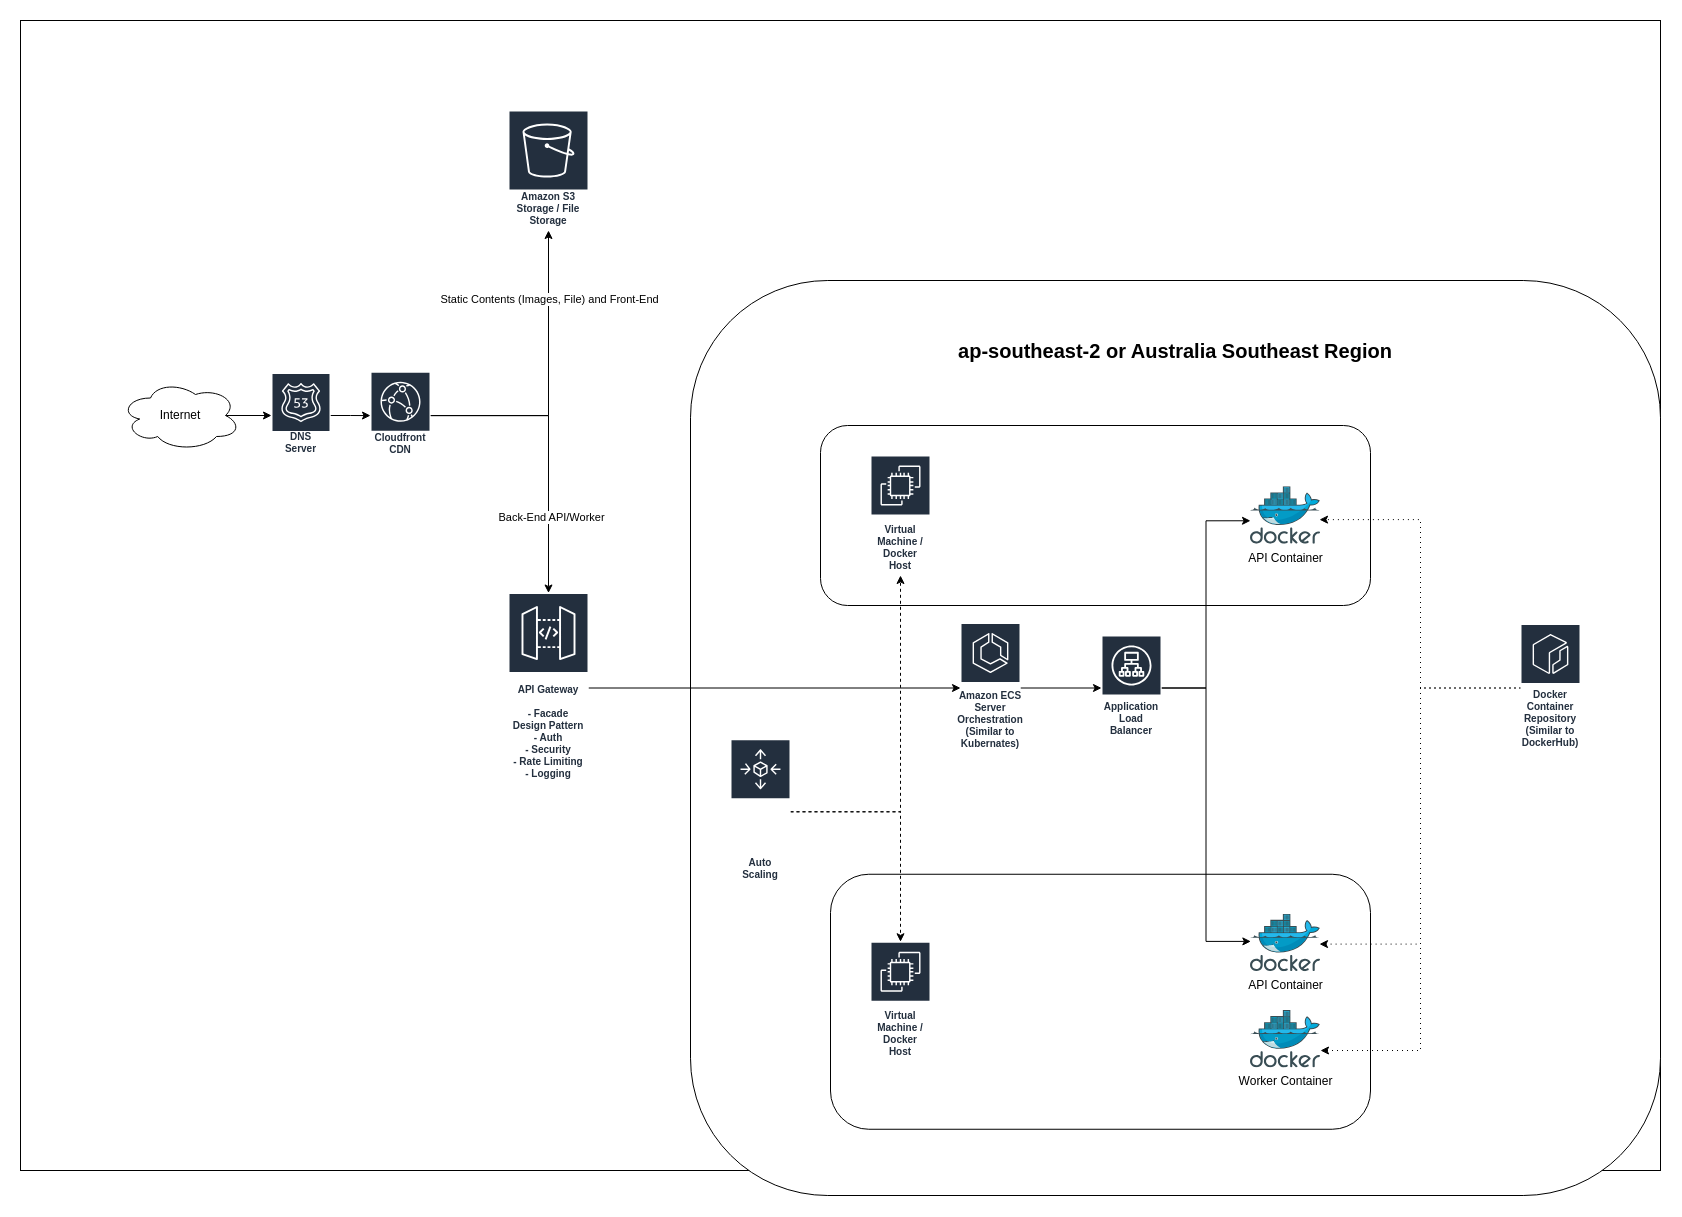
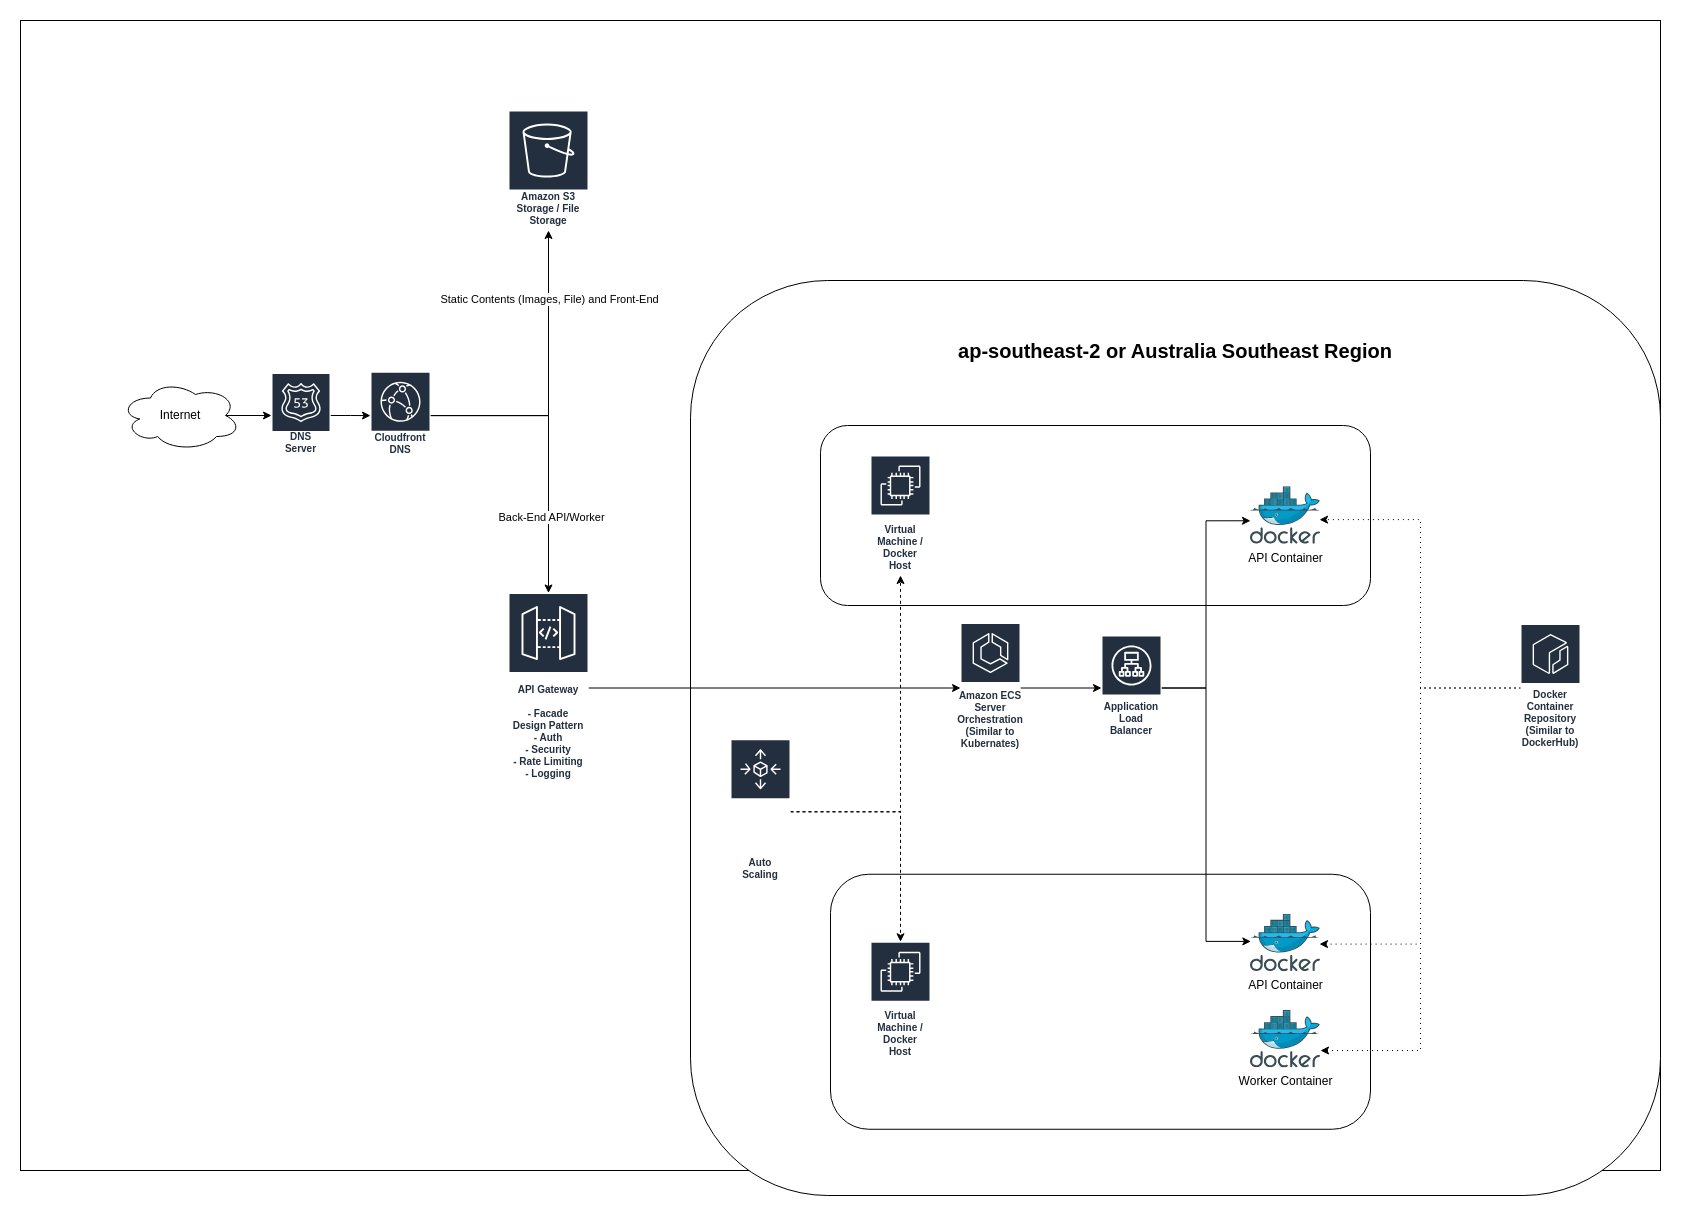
  <mxCell id="0" />
  <mxCell id="1" parent="0" />
  <mxCell id="2" value="" style="rounded=0;whiteSpace=wrap;html=1;fontSize=20;" parent="1" vertex="1"><mxGeometry x="20" y="20" width="1640" height="1150" as="geometry" /></mxCell>
  <mxCell id="3" value="" style="rounded=1;whiteSpace=wrap;html=1;" parent="1" vertex="1"><mxGeometry x="690" y="280" width="970" height="915" as="geometry" /></mxCell>
  <mxCell id="4" value="" style="rounded=1;whiteSpace=wrap;html=1;" parent="1" vertex="1"><mxGeometry x="830" y="873.75" width="540" height="255" as="geometry" /></mxCell>
  <mxCell id="5" value="" style="rounded=1;whiteSpace=wrap;html=1;" parent="1" vertex="1"><mxGeometry x="820" y="425" width="550" height="180" as="geometry" /></mxCell>
  <mxCell id="6" style="edgeStyle=orthogonalEdgeStyle;rounded=0;orthogonalLoop=1;jettySize=auto;html=1;exitX=0.875;exitY=0.5;exitDx=0;exitDy=0;exitPerimeter=0;" parent="1" source="7" target="27" edge="1"><mxGeometry relative="1" as="geometry" /></mxCell>
  <mxCell id="7" value="Internet" style="ellipse;shape=cloud;whiteSpace=wrap;html=1;" parent="1" vertex="1"><mxGeometry x="120" y="380" width="120" height="70" as="geometry" /></mxCell>
  <mxCell id="8" style="edgeStyle=orthogonalEdgeStyle;rounded=0;orthogonalLoop=1;jettySize=auto;html=1;" parent="1" source="12" target="15" edge="1"><mxGeometry relative="1" as="geometry" /></mxCell>
  <mxCell id="9" value="Static Contents (Images, File) and Front-End" style="edgeLabel;html=1;align=center;verticalAlign=middle;resizable=0;points=[];" parent="8" vertex="1" connectable="0"><mxGeometry x="0.552" relative="1" as="geometry"><mxPoint as="offset" /></mxGeometry></mxCell>
  <mxCell id="10" style="edgeStyle=orthogonalEdgeStyle;rounded=0;orthogonalLoop=1;jettySize=auto;html=1;" parent="1" source="12" target="14" edge="1"><mxGeometry relative="1" as="geometry" /></mxCell>
  <mxCell id="11" value="Back-End API/Worker" style="edgeLabel;html=1;align=center;verticalAlign=middle;resizable=0;points=[];" parent="10" vertex="1" connectable="0"><mxGeometry x="0.482" y="2" relative="1" as="geometry"><mxPoint as="offset" /></mxGeometry></mxCell>
- <mxCell id="12" value="Cloudfront CDN" style="outlineConnect=0;fontColor=#232F3E;gradientColor=none;strokeColor=#ffffff;fillColor=#232F3E;dashed=0;verticalLabelPosition=middle;verticalAlign=bottom;align=center;html=1;whiteSpace=wrap;fontSize=10;fontStyle=1;spacing=3;shape=mxgraph.aws4.productIcon;prIcon=mxgraph.aws4.cloudfront;" parent="1" vertex="1"><mxGeometry x="370" y="371.25" width="60" height="87.5" as="geometry" /></mxCell>
+ <mxCell id="12" value="Cloudfront DNS" style="outlineConnect=0;fontColor=#232F3E;gradientColor=none;strokeColor=#ffffff;fillColor=#232F3E;dashed=0;verticalLabelPosition=middle;verticalAlign=bottom;align=center;html=1;whiteSpace=wrap;fontSize=10;fontStyle=1;spacing=3;shape=mxgraph.aws4.productIcon;prIcon=mxgraph.aws4.cloudfront;" parent="1" vertex="1"><mxGeometry x="370" y="371.25" width="60" height="87.5" as="geometry" /></mxCell>
  <mxCell id="13" style="edgeStyle=orthogonalEdgeStyle;rounded=0;orthogonalLoop=1;jettySize=auto;html=1;strokeColor=#000000;strokeWidth=1;" parent="1" source="14" target="24" edge="1"><mxGeometry relative="1" as="geometry" /></mxCell>
  <mxCell id="14" value="API Gateway&lt;br&gt;&lt;br&gt;- Facade Design Pattern&lt;br&gt;- Auth&lt;br&gt;- Security&lt;br&gt;- Rate Limiting&lt;br&gt;- Logging" style="outlineConnect=0;fontColor=#232F3E;gradientColor=none;strokeColor=#ffffff;fillColor=#232F3E;dashed=0;verticalLabelPosition=middle;verticalAlign=bottom;align=center;html=1;whiteSpace=wrap;fontSize=10;fontStyle=1;spacing=3;shape=mxgraph.aws4.productIcon;prIcon=mxgraph.aws4.api_gateway;" parent="1" vertex="1"><mxGeometry x="508" y="592.5" width="80" height="190" as="geometry" /></mxCell>
  <mxCell id="15" value="Amazon S3 Storage / File Storage" style="outlineConnect=0;fontColor=#232F3E;gradientColor=none;strokeColor=#ffffff;fillColor=#232F3E;dashed=0;verticalLabelPosition=middle;verticalAlign=bottom;align=center;html=1;whiteSpace=wrap;fontSize=10;fontStyle=1;spacing=3;shape=mxgraph.aws4.productIcon;prIcon=mxgraph.aws4.s3;" parent="1" vertex="1"><mxGeometry x="508" y="110" width="80" height="120" as="geometry" /></mxCell>
  <mxCell id="16" style="edgeStyle=orthogonalEdgeStyle;rounded=0;orthogonalLoop=1;jettySize=auto;html=1;entryX=0;entryY=0.592;entryDx=0;entryDy=0;entryPerimeter=0;" parent="1" source="18" target="25" edge="1"><mxGeometry relative="1" as="geometry" /></mxCell>
  <mxCell id="17" style="edgeStyle=orthogonalEdgeStyle;rounded=0;orthogonalLoop=1;jettySize=auto;html=1;entryX=0.005;entryY=0.473;entryDx=0;entryDy=0;entryPerimeter=0;" parent="1" source="18" target="28" edge="1"><mxGeometry relative="1" as="geometry" /></mxCell>
  <mxCell id="18" value="Application Load Balancer" style="outlineConnect=0;fontColor=#232F3E;gradientColor=none;strokeColor=#ffffff;fillColor=#232F3E;dashed=0;verticalLabelPosition=middle;verticalAlign=bottom;align=center;html=1;whiteSpace=wrap;fontSize=10;fontStyle=1;spacing=3;shape=mxgraph.aws4.productIcon;prIcon=mxgraph.aws4.application_load_balancer;" parent="1" vertex="1"><mxGeometry x="1101" y="635" width="60" height="105" as="geometry" /></mxCell>
  <mxCell id="19" style="edgeStyle=orthogonalEdgeStyle;rounded=0;orthogonalLoop=1;jettySize=auto;html=1;dashed=1;" parent="1" source="21" target="29" edge="1"><mxGeometry relative="1" as="geometry" /></mxCell>
  <mxCell id="20" style="edgeStyle=orthogonalEdgeStyle;rounded=0;orthogonalLoop=1;jettySize=auto;html=1;strokeColor=#000000;strokeWidth=1;dashed=1;" parent="1" source="21" target="22" edge="1"><mxGeometry relative="1" as="geometry" /></mxCell>
  <mxCell id="21" value="Auto Scaling" style="outlineConnect=0;fontColor=#232F3E;gradientColor=none;strokeColor=#ffffff;fillColor=#232F3E;dashed=0;verticalLabelPosition=middle;verticalAlign=bottom;align=center;html=1;whiteSpace=wrap;fontSize=10;fontStyle=1;spacing=3;shape=mxgraph.aws4.productIcon;prIcon=mxgraph.aws4.autoscaling;" parent="1" vertex="1"><mxGeometry x="730" y="738.75" width="60" height="145" as="geometry" /></mxCell>
  <mxCell id="22" value="Virtual Machine / Docker Host" style="outlineConnect=0;fontColor=#232F3E;gradientColor=none;strokeColor=#ffffff;fillColor=#232F3E;dashed=0;verticalLabelPosition=middle;verticalAlign=bottom;align=center;html=1;whiteSpace=wrap;fontSize=10;fontStyle=1;spacing=3;shape=mxgraph.aws4.productIcon;prIcon=mxgraph.aws4.ec2;" parent="1" vertex="1"><mxGeometry x="870" y="455" width="60" height="120" as="geometry" /></mxCell>
  <mxCell id="23" style="edgeStyle=orthogonalEdgeStyle;rounded=0;orthogonalLoop=1;jettySize=auto;html=1;" parent="1" source="24" target="18" edge="1"><mxGeometry relative="1" as="geometry" /></mxCell>
  <mxCell id="24" value="Amazon ECS&lt;br&gt;Server Orchestration (Similar to Kubernates)" style="outlineConnect=0;fontColor=#232F3E;gradientColor=none;strokeColor=#ffffff;fillColor=#232F3E;dashed=0;verticalLabelPosition=middle;verticalAlign=bottom;align=center;html=1;whiteSpace=wrap;fontSize=10;fontStyle=1;spacing=3;shape=mxgraph.aws4.productIcon;prIcon=mxgraph.aws4.ecs;" parent="1" vertex="1"><mxGeometry x="960" y="622.5" width="60" height="130" as="geometry" /></mxCell>
  <mxCell id="25" value="API Container" style="aspect=fixed;html=1;points=[];align=center;image;fontSize=12;image=img/lib/mscae/Docker.svg;" parent="1" vertex="1"><mxGeometry x="1250" y="486.3" width="70" height="57.4" as="geometry" /></mxCell>
  <mxCell id="26" style="edgeStyle=orthogonalEdgeStyle;rounded=0;orthogonalLoop=1;jettySize=auto;html=1;" parent="1" source="27" target="12" edge="1"><mxGeometry relative="1" as="geometry" /></mxCell>
  <mxCell id="27" value="DNS Server" style="outlineConnect=0;fontColor=#232F3E;gradientColor=none;strokeColor=#ffffff;fillColor=#232F3E;dashed=0;verticalLabelPosition=middle;verticalAlign=bottom;align=center;html=1;whiteSpace=wrap;fontSize=10;fontStyle=1;spacing=3;shape=mxgraph.aws4.productIcon;prIcon=mxgraph.aws4.route_53;" parent="1" vertex="1"><mxGeometry x="271" y="372.5" width="59" height="85" as="geometry" /></mxCell>
  <mxCell id="28" value="API Container" style="aspect=fixed;html=1;points=[];align=center;image;fontSize=12;image=img/lib/mscae/Docker.svg;" parent="1" vertex="1"><mxGeometry x="1250" y="913.75" width="70" height="57.4" as="geometry" /></mxCell>
  <mxCell id="29" value="Virtual Machine / Docker Host" style="outlineConnect=0;fontColor=#232F3E;gradientColor=none;strokeColor=#ffffff;fillColor=#232F3E;dashed=0;verticalLabelPosition=middle;verticalAlign=bottom;align=center;html=1;whiteSpace=wrap;fontSize=10;fontStyle=1;spacing=3;shape=mxgraph.aws4.productIcon;prIcon=mxgraph.aws4.ec2;" parent="1" vertex="1"><mxGeometry x="870" y="941.25" width="60" height="120" as="geometry" /></mxCell>
  <mxCell id="30" style="edgeStyle=orthogonalEdgeStyle;rounded=0;orthogonalLoop=1;jettySize=auto;html=1;entryX=0.986;entryY=0.572;entryDx=0;entryDy=0;entryPerimeter=0;dashed=1;dashPattern=1 4;" parent="1" source="33" target="25" edge="1"><mxGeometry relative="1" as="geometry" /></mxCell>
  <mxCell id="31" style="edgeStyle=orthogonalEdgeStyle;rounded=0;orthogonalLoop=1;jettySize=auto;html=1;entryX=0.986;entryY=0.52;entryDx=0;entryDy=0;entryPerimeter=0;dashed=1;dashPattern=1 4;" parent="1" source="33" target="28" edge="1"><mxGeometry relative="1" as="geometry" /></mxCell>
  <mxCell id="32" style="edgeStyle=orthogonalEdgeStyle;rounded=0;orthogonalLoop=1;jettySize=auto;html=1;dashed=1;dashPattern=1 4;" edge="1" parent="1" source="33" target="35"><mxGeometry relative="1" as="geometry"><Array as="points"><mxPoint x="1420" y="688" /><mxPoint x="1420" y="1050" /></Array></mxGeometry></mxCell>
  <mxCell id="33" value="Docker Container Repository (Similar to DockerHub)" style="outlineConnect=0;fontColor=#232F3E;gradientColor=none;strokeColor=#ffffff;fillColor=#232F3E;dashed=0;verticalLabelPosition=middle;verticalAlign=bottom;align=center;html=1;whiteSpace=wrap;fontSize=10;fontStyle=1;spacing=3;shape=mxgraph.aws4.productIcon;prIcon=mxgraph.aws4.ecr;" parent="1" vertex="1"><mxGeometry x="1520" y="623.5" width="60" height="128" as="geometry" /></mxCell>
  <mxCell id="34" value="ap-southeast-2 or Australia Southeast Region" style="text;html=1;strokeColor=none;fillColor=none;align=center;verticalAlign=middle;whiteSpace=wrap;rounded=0;fontStyle=1;fontSize=20;" parent="1" vertex="1"><mxGeometry x="935" y="340" width="480" height="20" as="geometry" /></mxCell>
  <mxCell id="35" value="Worker Container" style="aspect=fixed;html=1;points=[];align=center;image;fontSize=12;image=img/lib/mscae/Docker.svg;" vertex="1" parent="1"><mxGeometry x="1250" y="1010" width="70" height="57.4" as="geometry" /></mxCell>
